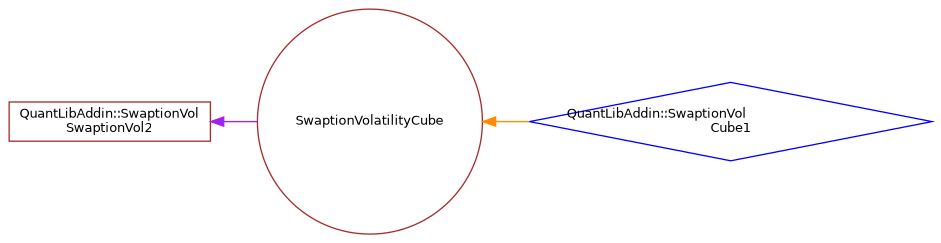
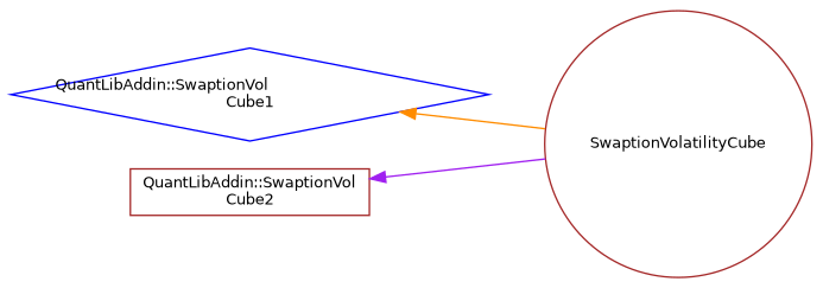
  digraph {
    rankdir=LR
    node [color=brown fillcolor=white fontname=Helvetica fontsize=10 style=filled]
    edge [dir=back fontname=Helvetica fontsize=10 labelfontname=Helvetica labelfontsize=10 style=solid]
    n1 [height=0.2 label=SwaptionVolatilityCube shape=circle width=0.4]
    n2 [color=blue height=0.2 label="QuantLibAddin::SwaptionVol\lCube1" shape=diamond width=0.4]
-   n3 [height=0.2 label="QuantLibAddin::SwaptionVol\lSwaptionVol2" shape=box width=0.4]
-   n1 -> n2 [color=darkorange]
+   n3 [height=0.2 label="QuantLibAddin::SwaptionVol\lCube2" shape=box width=0.4]
+   n2 -> n1 [color=darkorange]
    n3 -> n1 [color=purple]
  }
